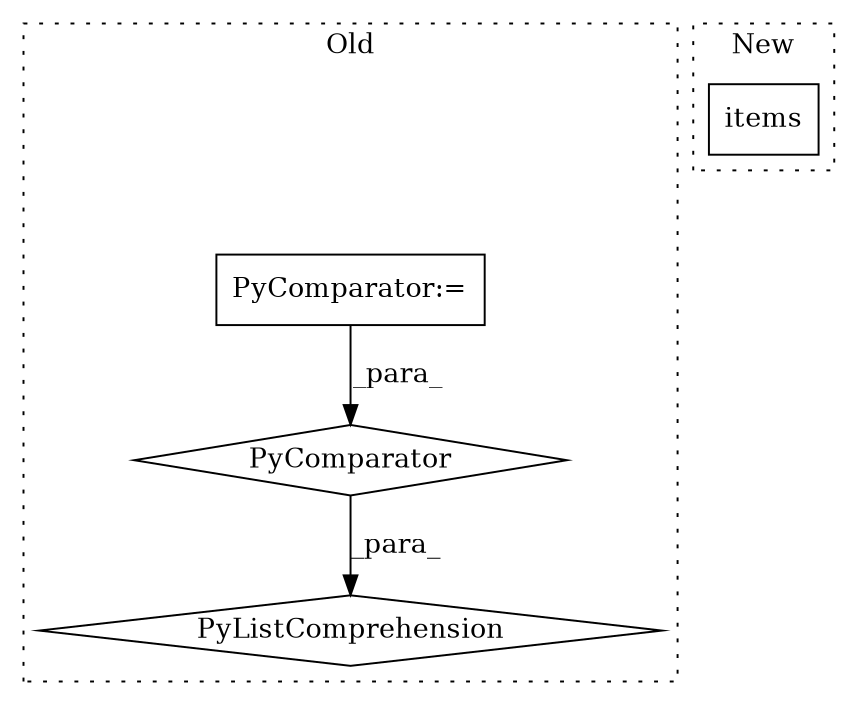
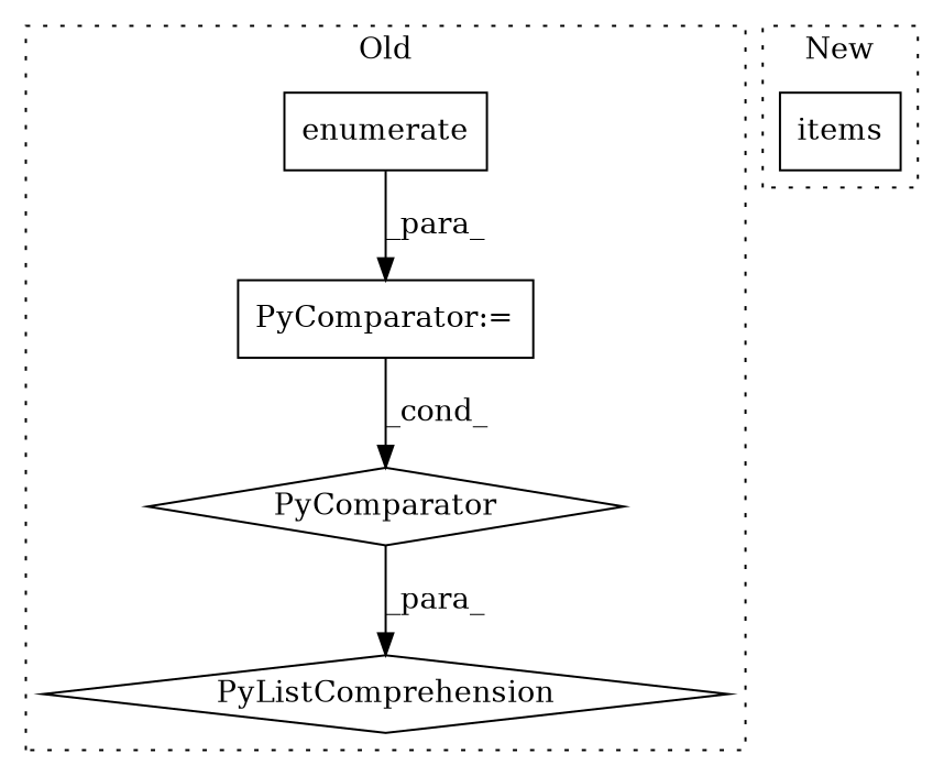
  digraph {
    node [a=32 l=43 s=6085 shape=box]
+   n1 [l="10,1" label=enumerate s="6097,6117"]
    n2 [a=113 label=PyComparator shape=diamond]
    n3 [a=7 label="PyComparator:="]
    n4 [a=109 l=173 label=PyListComprehension s=5972 shape=diamond]
    n5 [l=7 label=items s=5969]
    subgraph cluster_1 {
      label=Old
      style=dotted
+     n1
      n2
      n3
      n4
    }
    subgraph cluster_2 {
      label=New
      style=dotted
      n5
    }
+   n1 -> n3 [label=_para_]
    n2 -> n4 [label=_para_]
-   n3 -> n2 [label=_para_]
+   n3 -> n2 [label=_cond_]
  }
